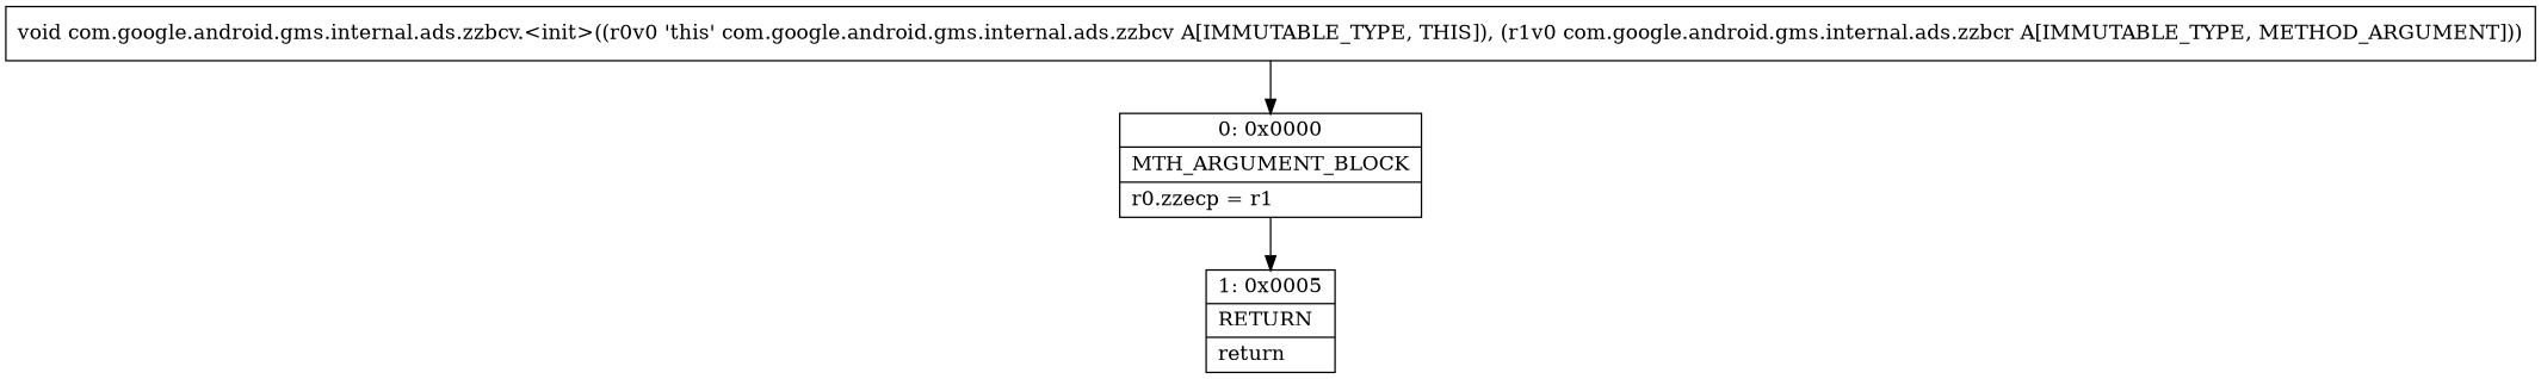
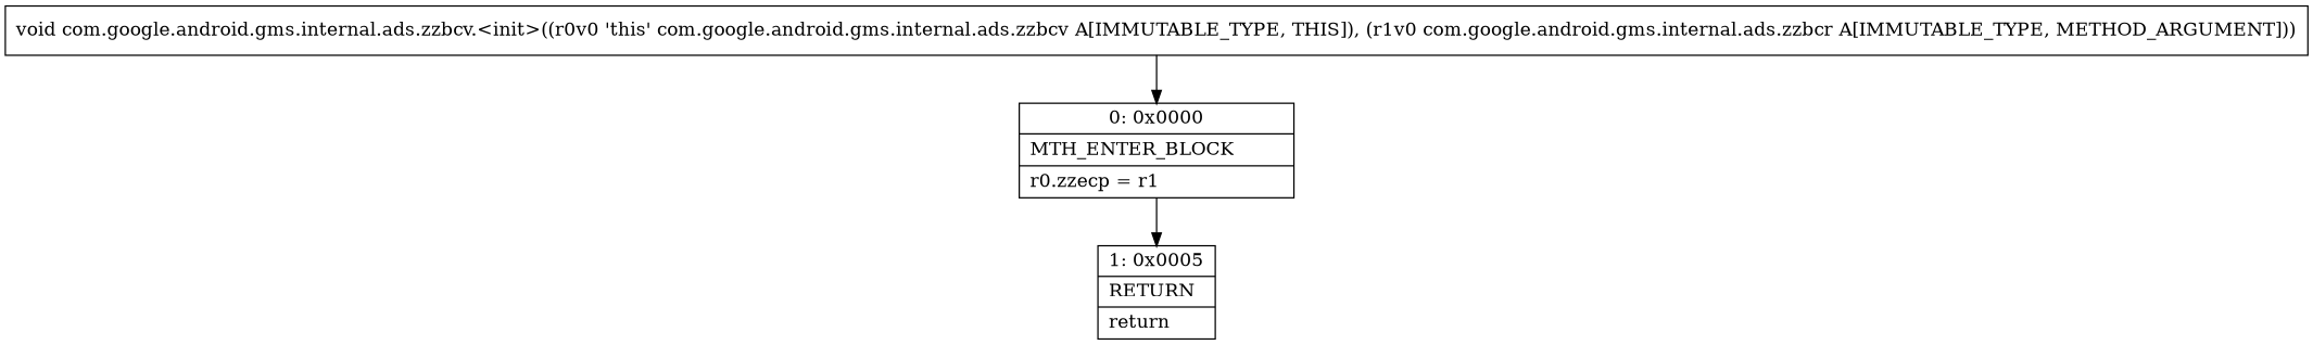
  digraph {
    node [shape=record]
-   n1 [label="{0\:\ 0x0000|MTH_ARGUMENT_BLOCK\l|r0.zzecp = r1\l}"]
+   n1 [label="{0\:\ 0x0000|MTH_ENTER_BLOCK\l|r0.zzecp = r1\l}"]
    n2 [label="{1\:\ 0x0005|RETURN\l|return\l}"]
    n3 [label="{void com.google.android.gms.internal.ads.zzbcv.\<init\>((r0v0 'this' com.google.android.gms.internal.ads.zzbcv A[IMMUTABLE_TYPE, THIS]), (r1v0 com.google.android.gms.internal.ads.zzbcr A[IMMUTABLE_TYPE, METHOD_ARGUMENT])) }"]
    n1 -> n2
    n3 -> n1
  }
